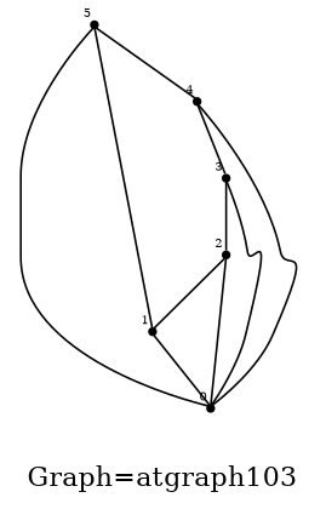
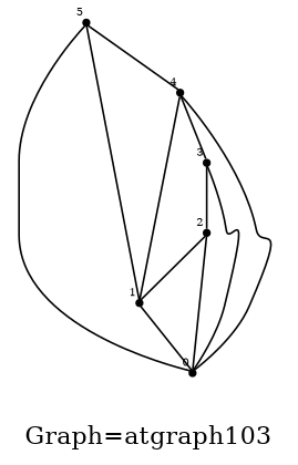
  graph {
    label="Graph=atgraph103"
    labelloc=bottom
    node [fontsize=6 shape=point]
    0 [xlabel=0]
    1 [xlabel=1]
    2 [xlabel=2]
    3 [xlabel=3]
    4 [xlabel=4]
    5 [xlabel=5]
    1 -- 0
    2 -- 0
    2 -- 1
    3 -- 0
    3 -- 2
    4 -- 0
+   4 -- 1
    4 -- 3
    5 -- 0
    5 -- 1
    5 -- 4
  }
